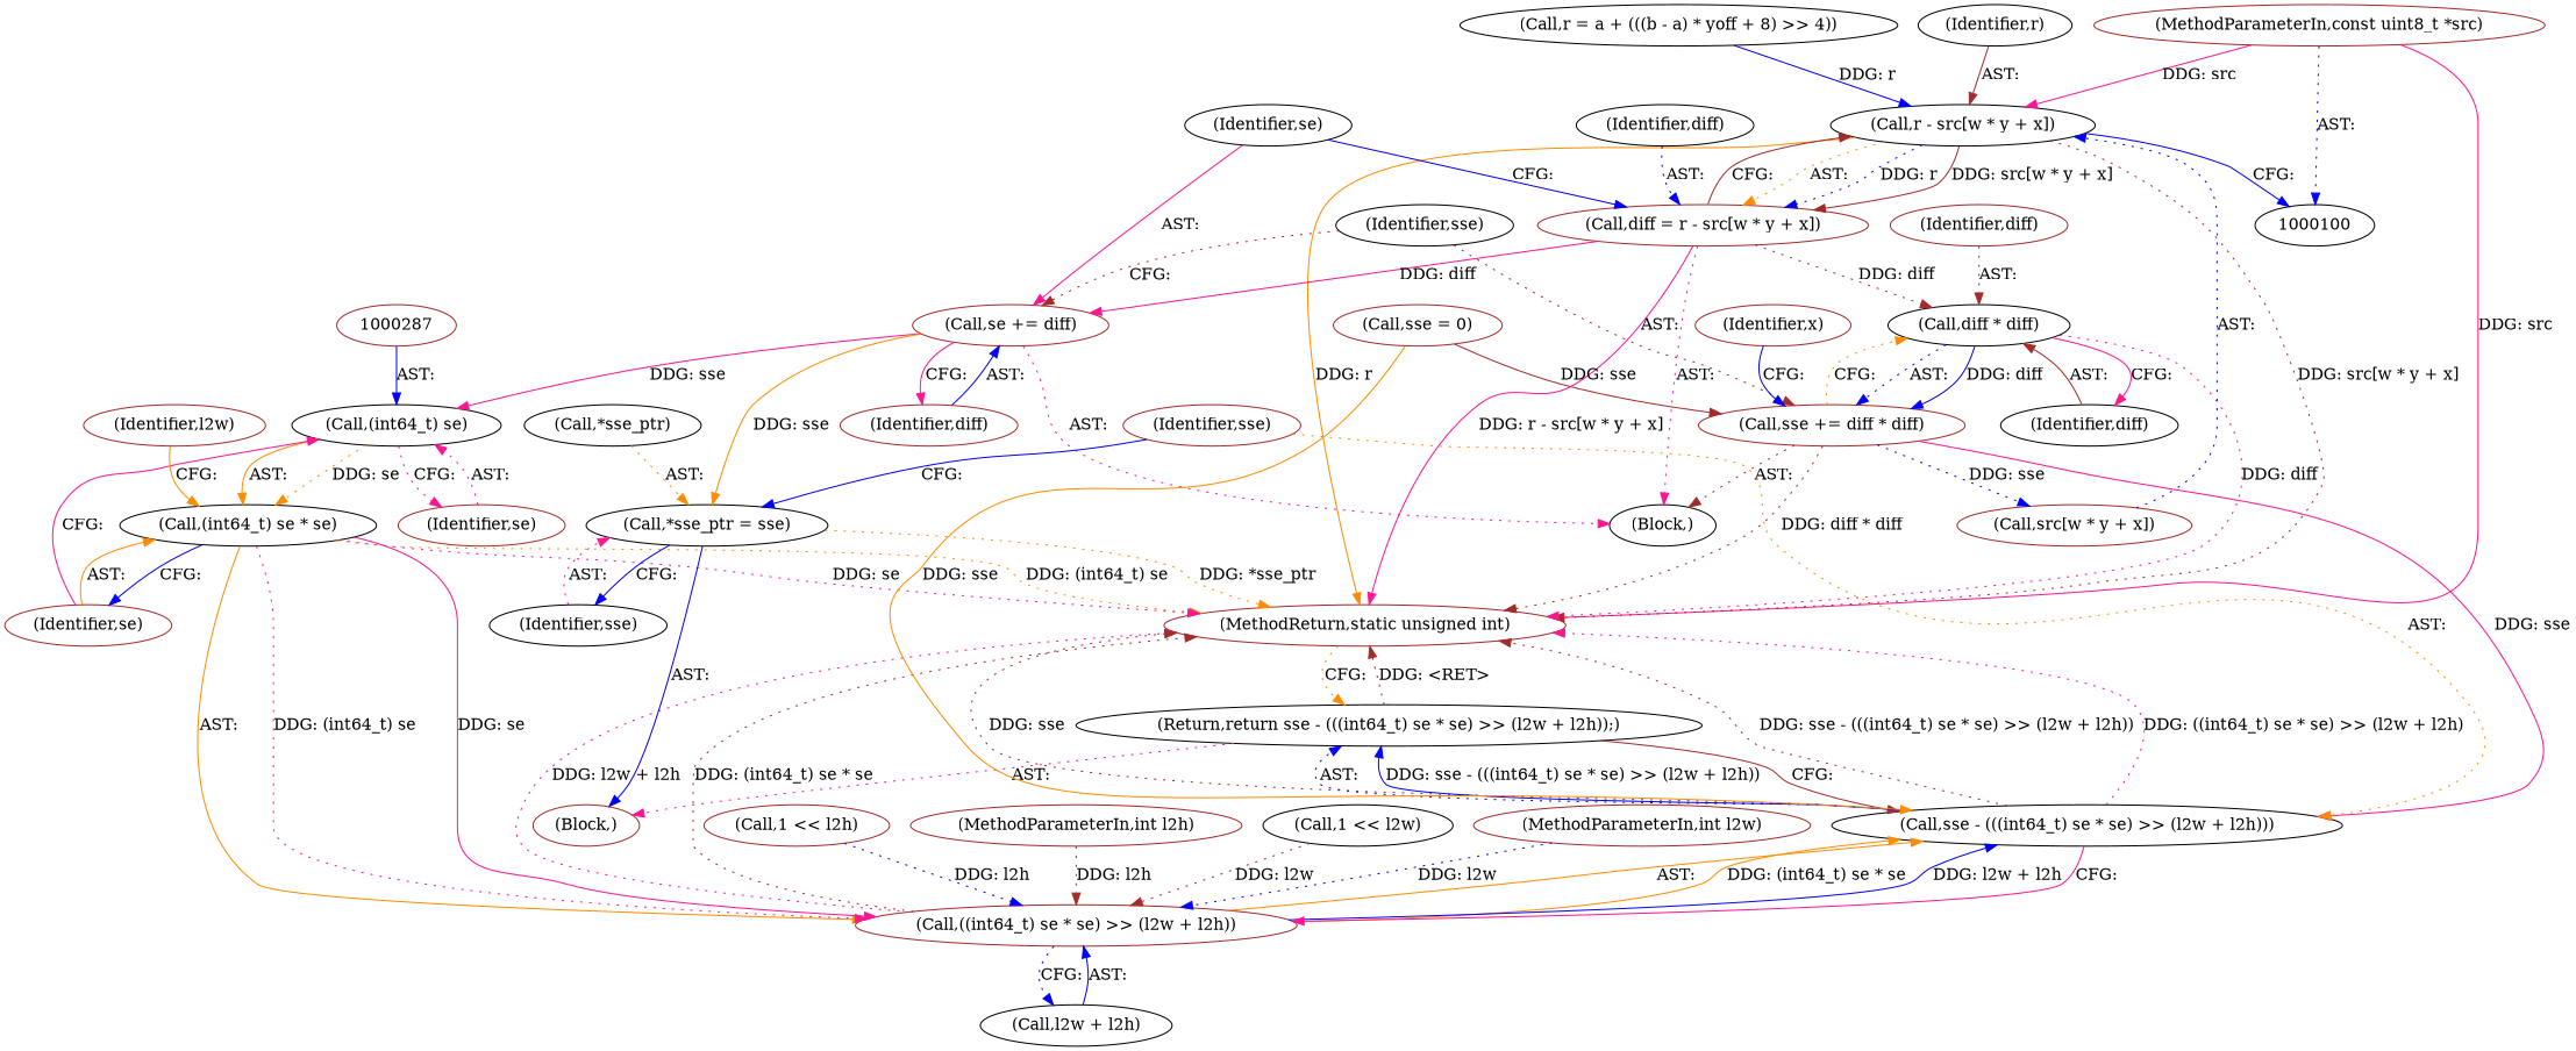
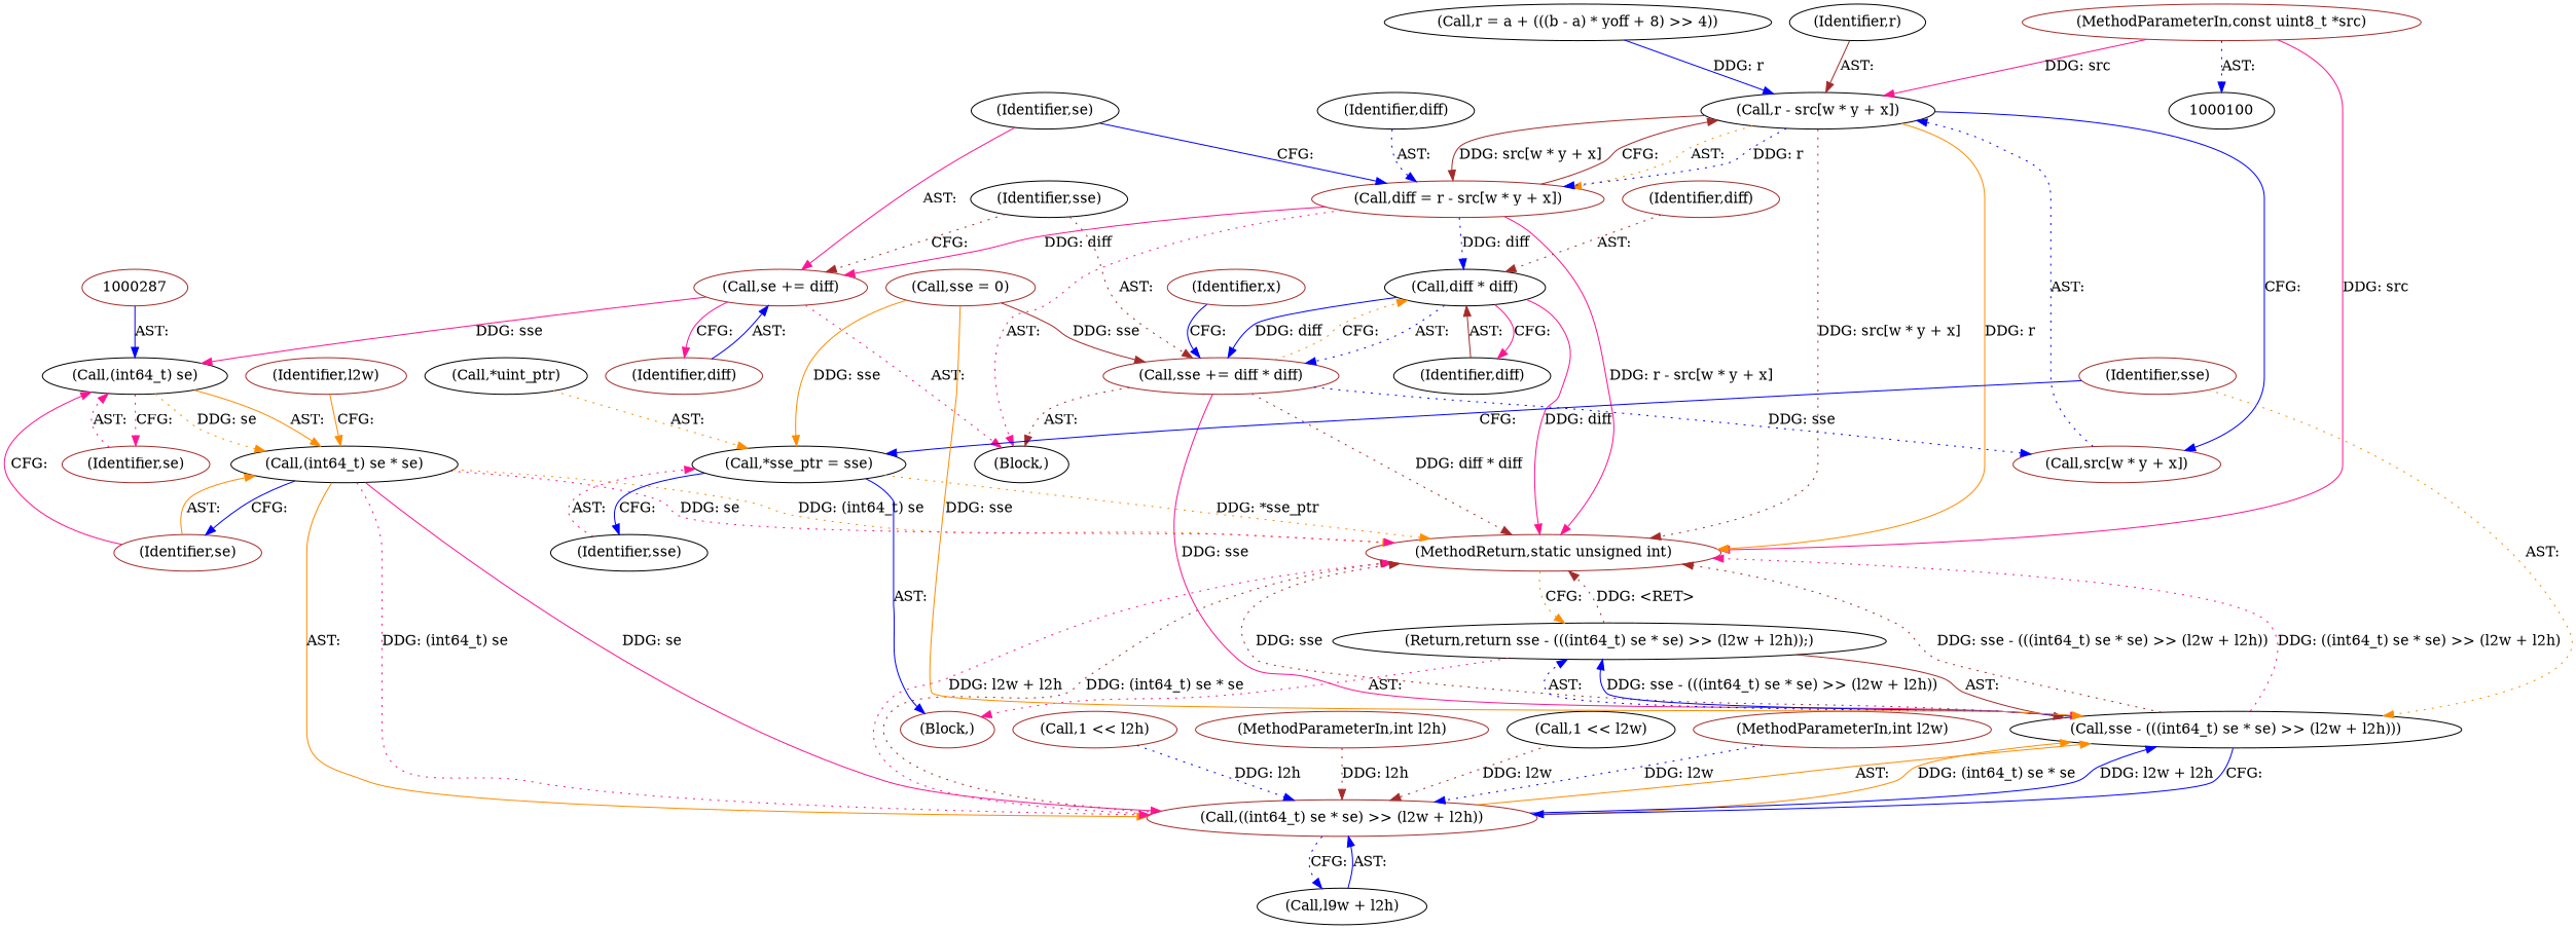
  digraph {
    node [color=brown]
    edge [color=blue style=dotted]
    n1 [label="(MethodParameterIn,const uint8_t *src)"]
    n2 [color=black label="(Call,r - src[w * y + x])"]
    n3 [label="(MethodReturn,static unsigned int)"]
    1000100 [color=black]
    n5 [label="(Call,diff = r - src[w * y + x])"]
    n6 [label="(Call,src[w * y + x])"]
    n7 [color=black label="(Return,return sse - (((int64_t) se * se) >> (l2w + l2h));)"]
    n8 [label="(Call,se += diff)"]
    n9 [color=black label="(Call,diff * diff)"]
    n10 [color=black label="(Block,)"]
    n11 [color=black label="(Call,(int64_t) se)"]
    n12 [label="(Identifier,diff)"]
    n13 [label="(Call,sse += diff * diff)"]
    n14 [color=black label="(Identifier,diff)"]
    n15 [color=black label="(Call,(int64_t) se * se)"]
    n16 [label="(Identifier,se)"]
    n17 [label="(Call,((int64_t) se * se) >> (l2w + l2h))"]
    n18 [label="(Identifier,se)"]
    n19 [color=black label="(Call,sse - (((int64_t) se * se) >> (l2w + l2h)))"]
-   n20 [color=black label="(Call,l2w + l2h)"]
+   n20 [color=black label="(Call,l9w + l2h)"]
    n21 [label="(Block,)"]
    n22 [color=black label="(Call,*sse_ptr = sse)"]
    n23 [color=black label="(Identifier,sse)"]
-   n24 [color=black label="(Call,*sse_ptr)"]
+   n24 [color=black label="(Call,*uint_ptr)"]
    n25 [label="(Call,1 << l2h)"]
    n26 [color=black label="(Identifier,sse)"]
    n27 [label="(Identifier,l2w)"]
    n28 [color=black label="(Identifier,se)"]
    n29 [label="(MethodParameterIn,int l2h)"]
    n30 [color=black label="(Call,1 << l2w)"]
    n31 [label="(MethodParameterIn,int l2w)"]
    n32 [label="(Identifier,diff)"]
    n33 [color=black label="(Call,r = a + (((b - a) * yoff + 8) >> 4))"]
    n34 [label="(Identifier,x)"]
    n35 [label="(Identifier,sse)"]
    n36 [label="(Call,sse = 0)"]
    n37 [color=black label="(Identifier,r)"]
    n38 [color=black label="(Identifier,diff)"]
    1000287
    n1 -> n2 [color=deeppink label="DDG: src" style=solid]
    n1 -> n3 [color=deeppink label="DDG: src" style=solid]
    n1 -> 1000100 [label="AST: "]
    n2 -> n3 [color=brown label="DDG: src[w * y + x]"]
    n2 -> n3 [color=darkorange label="DDG: r" style=solid]
    n2 -> n5 [color=darkorange label="AST: "]
    n2 -> n5 [label="DDG: r"]
    n2 -> n5 [color=brown label="DDG: src[w * y + x]" style=solid]
-   n2 -> 1000100 [label="CFG: " style=solid]
+   n2 -> n6 [label="CFG: " style=solid]
    n3 -> n7 [color=darkorange label="CFG: "]
    n5 -> n2 [color=brown label="CFG: " style=solid]
    n5 -> n3 [color=deeppink label="DDG: r - src[w * y + x]" style=solid]
    n5 -> n8 [color=deeppink label="DDG: diff" style=solid]
-   n5 -> n9 [color=brown label="DDG: diff"]
+   n5 -> n9 [label="DDG: diff"]
    n5 -> n10 [color=deeppink label="AST: "]
    n6 -> n2 [label="AST: "]
    n7 -> n3 [color=brown label="DDG: <RET>"]
-   n7 -> n19 [color=brown label="CFG: " style=solid]
+   n7 -> n19 [color=brown label="AST: " style=solid]
    n7 -> n21 [color=deeppink label="AST: "]
    n8 -> n10 [color=deeppink label="AST: "]
    n8 -> n11 [color=deeppink label="DDG: sse" style=solid]
    n8 -> n12 [color=deeppink label="CFG: " style=solid]
-   n9 -> n3 [color=deeppink label="DDG: diff"]
+   n9 -> n3 [color=deeppink label="DDG: diff" style=solid]
    n9 -> n13 [label="AST: "]
    n9 -> n13 [label="DDG: diff" style=solid]
    n9 -> n14 [color=deeppink label="CFG: " style=solid]
    n11 -> n15 [color=darkorange label="AST: " style=solid]
    n11 -> n15 [color=darkorange label="DDG: se"]
    n11 -> n16 [color=deeppink label="CFG: "]
    n12 -> n8 [label="AST: " style=solid]
    n13 -> n3 [color=brown label="DDG: diff * diff"]
    n13 -> n6 [label="DDG: sse"]
    n13 -> n9 [color=darkorange label="CFG: "]
    n13 -> n10 [color=brown label="AST: "]
    n13 -> n19 [color=deeppink label="DDG: sse" style=solid]
    n14 -> n9 [color=brown label="AST: " style=solid]
    n15 -> n3 [color=darkorange label="DDG: (int64_t) se"]
    n15 -> n3 [color=deeppink label="DDG: se"]
    n15 -> n17 [color=darkorange label="AST: " style=solid]
    n15 -> n17 [color=deeppink label="DDG: (int64_t) se"]
    n15 -> n17 [color=deeppink label="DDG: se" style=solid]
    n15 -> n18 [label="CFG: " style=solid]
    n16 -> n11 [color=deeppink label="AST: "]
    n17 -> n3 [color=brown label="DDG: (int64_t) se * se"]
    n17 -> n3 [color=deeppink label="DDG: l2w + l2h"]
    n17 -> n19 [color=darkorange label="AST: " style=solid]
    n17 -> n19 [color=darkorange label="DDG: (int64_t) se * se" style=solid]
    n17 -> n19 [label="DDG: l2w + l2h" style=solid]
    n17 -> n20 [label="CFG: "]
    n18 -> n11 [color=deeppink label="CFG: " style=solid]
    n18 -> n15 [color=darkorange label="AST: " style=solid]
    n19 -> n3 [color=brown label="DDG: sse - (((int64_t) se * se) >> (l2w + l2h))"]
    n19 -> n3 [color=deeppink label="DDG: ((int64_t) se * se) >> (l2w + l2h)"]
    n19 -> n3 [color=brown label="DDG: sse"]
    n19 -> n7 [label="AST: "]
    n19 -> n7 [label="DDG: sse - (((int64_t) se * se) >> (l2w + l2h))" style=solid]
-   n19 -> n17 [color=deeppink label="CFG: " style=solid]
+   n19 -> n17 [label="CFG: " style=solid]
    n20 -> n17 [label="AST: " style=solid]
    n22 -> n3 [color=darkorange label="DDG: *sse_ptr"]
    n22 -> n21 [label="AST: " style=solid]
    n22 -> n23 [label="CFG: " style=solid]
    n23 -> n22 [color=deeppink label="AST: "]
    n24 -> n22 [color=darkorange label="AST: "]
    n25 -> n17 [label="DDG: l2h"]
    n26 -> n8 [color=brown label="CFG: "]
    n26 -> n13 [color=brown label="AST: "]
    n27 -> n15 [color=darkorange label="CFG: " style=solid]
    n28 -> n5 [label="CFG: " style=solid]
    n28 -> n8 [color=deeppink label="AST: " style=solid]
    n29 -> n17 [color=brown label="DDG: l2h"]
    n30 -> n17 [color=brown label="DDG: l2w"]
    n31 -> n17 [label="DDG: l2w"]
    n32 -> n9 [color=brown label="AST: "]
    n33 -> n2 [label="DDG: r" style=solid]
    n34 -> n13 [label="CFG: " style=solid]
    n35 -> n19 [color=darkorange label="AST: "]
    n35 -> n22 [label="CFG: " style=solid]
    n36 -> n13 [color=brown label="DDG: sse" style=solid]
    n36 -> n19 [color=darkorange label="DDG: sse" style=solid]
-   n8 -> n22 [color=darkorange label="DDG: sse" style=solid]
+   n36 -> n22 [color=darkorange label="DDG: sse" style=solid]
    n37 -> n2 [color=brown label="AST: " style=solid]
    n38 -> n5 [label="AST: "]
    1000287 -> n11 [label="AST: " style=solid]
  }
